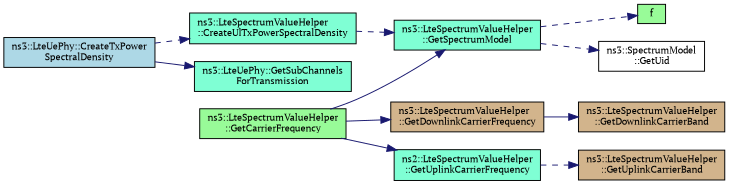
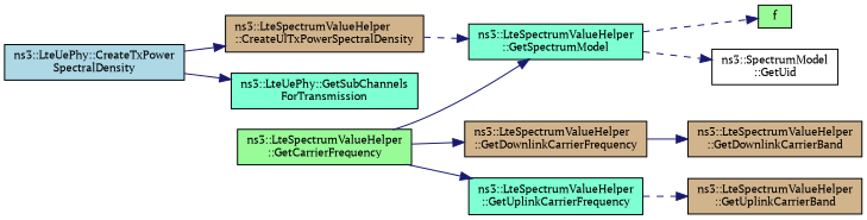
  digraph {
    fontname="PT Serif"
    rankdir=LR
    node [color=black fillcolor=aquamarine fontname="PT Serif" fontsize=10 shape=record style=filled]
    edge [color=midnightblue fontname="PT Serif" fontsize=10 labelfontname=Helvetica labelfontsize=10 style=solid]
    n1 [fillcolor=lightblue fontcolor=black height=0.2 label="ns3::LteUePhy::CreateTxPower\lSpectralDensity" width=0.4]
-   n2 [height=0.2 label="ns3::LteSpectrumValueHelper\l::CreateUlTxPowerSpectralDensity" width=0.4]
+   n2 [fillcolor=tan height=0.2 label="ns3::LteSpectrumValueHelper\l::CreateUlTxPowerSpectralDensity" width=0.4]
    n3 [height=0.2 label="ns3::LteUePhy::GetSubChannels\lForTransmission" width=0.4]
    n4 [height=0.2 label="ns3::LteSpectrumValueHelper\l::GetSpectrumModel" width=0.4]
    n5 [fillcolor=palegreen height=0.2 label=f width=0.4]
    n6 [fillcolor=white height=0.2 label="ns3::SpectrumModel\l::GetUid" width=0.4]
    n7 [fillcolor=palegreen height=0.2 label="ns3::LteSpectrumValueHelper\l::GetCarrierFrequency" width=0.4]
    n8 [fillcolor=tan height=0.2 label="ns3::LteSpectrumValueHelper\l::GetDownlinkCarrierFrequency" width=0.4]
-   n9 [height=0.2 label="ns2::LteSpectrumValueHelper\l::GetUplinkCarrierFrequency" width=0.4]
+   n9 [height=0.2 label="ns3::LteSpectrumValueHelper\l::GetUplinkCarrierFrequency" width=0.4]
    n10 [fillcolor=tan height=0.2 label="ns3::LteSpectrumValueHelper\l::GetDownlinkCarrierBand" width=0.4]
    n11 [fillcolor=tan height=0.2 label="ns3::LteSpectrumValueHelper\l::GetUplinkCarrierBand" width=0.4]
-   n1 -> n2 [style=dashed]
+   n1 -> n2
    n1 -> n3
    n2 -> n4 [style=dashed]
    n4 -> n5 [style=dashed]
    n4 -> n6 [style=dashed]
    n7 -> n4
    n7 -> n8
    n7 -> n9
    n8 -> n10
    n9 -> n11 [style=dashed]
  }
